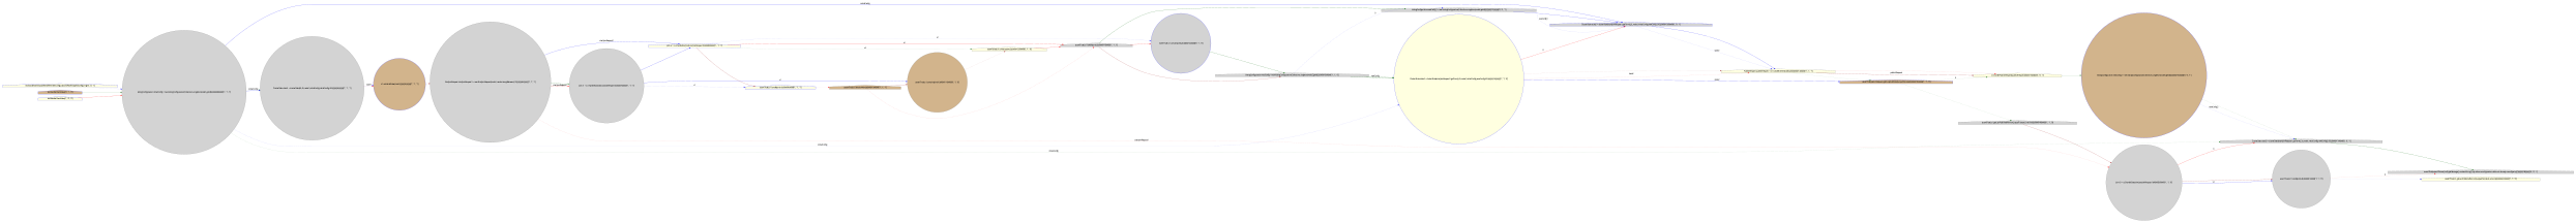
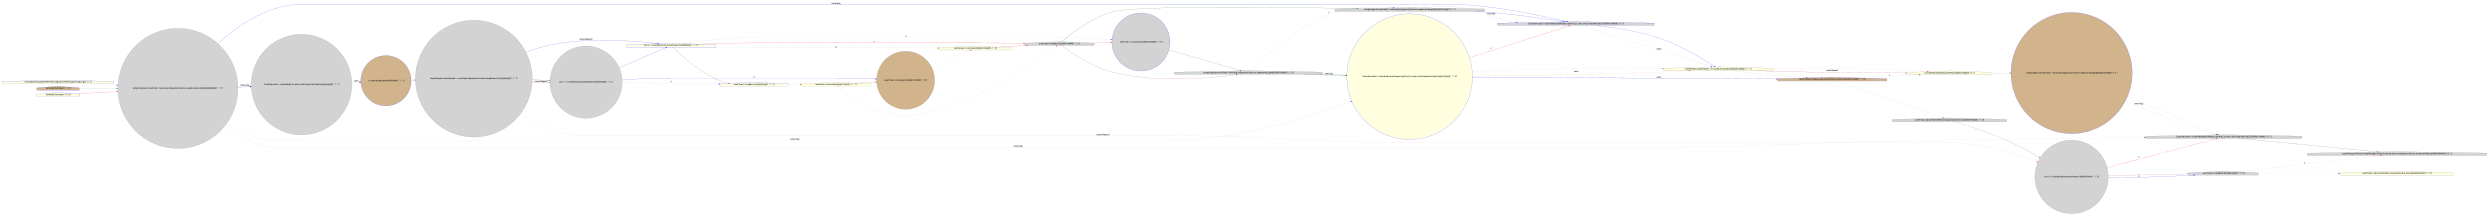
  digraph {
    fontname="Open Sans"
    rankdir=LR
    node [color=gray40 fillcolor=lightgrey fontname="Open Sans" shape=house style=filled]
    edge [color=blue fontname="Open Sans" style=solid]
    n1 [label="ClusterState state1 = clusterState(0L,0L,node1,initialConfig,initialConfig,42L)@@@4@@@['1', '1', '1']" shape=circle]
    n2 [color=blue fillcolor=tan label="cs1.setInitialState(state1)@@@5@@@['1', '1', '1']" shape=circle]
    n3 [label="StartJoinRequest startJoinRequest1 = new StartJoinRequest(node1,randomLongBetween(1,5))@@@6@@@['1', '1', '1']" shape=circle]
    n4 [fillcolor=lightyellow label="assertFalse(cs1.containsJoin(v2))@@@12@@@['0', '1', '0']"]
    n5 [label="assertTrue(cs1.handleJoin(v2))@@@11@@@['1', '1', '1']"]
    n6 [label="VotingConfiguration newConfig = new VotingConfiguration(Collections.singleton(node2.getId()))@@@15@@@['1', '1', '0']"]
    n7 [label="VotingConfiguration newConfig1 = new VotingConfiguration(Collections.singleton(node2.getId()))@@@12@@@['0', '0', '1']"]
    n8 [color=blue label="assertTrue(cs1.containsJoin(v2))@@@14@@@['0', '1', '0']" shape=circle]
    n9 [color=blue fillcolor=tan label="VotingConfiguration newConfig2 = new VotingConfiguration(Collections.singleton(node3.getId()))@@@16@@@['0', '0', '1']" shape=circle]
    n10 [label="ClusterState state3 = clusterState(startJoinRequest1.getTerm(),3L,node1,initialConfig,newConfig2,42L)@@@17@@@['0', '0', '1']"]
    n11 [label="assertThat(expectThrows(,null).getMessage(),containsString(\"only allow reconfiguration while not already reconfiguring\"))@@@18@@@['0', '0', '1']"]
    n12 [label="Join v1 = cs1.handleStartJoin(startJoinRequest1)@@@7@@@['1', '1', '1']" shape=circle]
    n13 [color=blue fillcolor=lightyellow label="Join v2 = cs2.handleStartJoin(startJoinRequest1)@@@8@@@['1', '1', '1']"]
    n14 [label="Join v3 = cs3.handleStartJoin(startJoinRequest1)@@@20@@@['1', '1', '0']" shape=circle]
    n15 [color=blue fillcolor=tan label="assertThat(publishRequest.getAcceptedState(),equalTo(state2))@@@18@@@['1', '1', '0']"]
    n16 [fillcolor=lightyellow label="cs1.handlePublishRequest(publishRequest)@@@15@@@['0', '0', '1']"]
    n17 [label="assertThat(cs1.getLastPublishedVersion(),equalTo(state2.version()))@@@19@@@['1', '1', '0']"]
    n18 [color=blue fillcolor=lightyellow label="ClusterState state2 = clusterState(startJoinRequest1.getTerm(),2L,node1,initialConfig,newConfig,42L)@@@16@@@['1', '1', '0']" shape=circle]
    n19 [fillcolor=lightyellow label="PublishRequest publishRequest = cs1.handleClientValue(state2)@@@14@@@['1', '1', '1']"]
    n20 [color=blue label="ClusterState state2 = clusterState(startJoinRequest1.getTerm(),2L,node1,initialConfig,newConfig1,42L)@@@13@@@['0', '0', '1']"]
    n21 [fillcolor=tan label="assertTrue(cs1.containsJoin(v1))@@@11@@@['0', '1', '0']" shape=circle]
    n22 [color=blue fillcolor=lightyellow label="assertTrue(cs1.handleJoin(v1))@@@9@@@['1', '1', '1']"]
-   n23 [fillcolor=tan label="assertTrue(cs1.electionWon())@@@10@@@['1', '1', '1']"]
-   n24 [label="assertTrue(cs1.handleJoin(v3))@@@21@@@['1', '1', '0']" shape=circle]
+   n23 [fillcolor=lightyellow label="assertTrue(cs1.electionWon())@@@10@@@['1', '1', '1']"]
+   n24 [label="assertTrue(cs1.handleJoin(v3))@@@21@@@['1', '1', '0']"]
    n25 [fillcolor=lightyellow label="assertThat(cs1.getLastPublishedVersion(),equalTo(state2.version()))@@@22@@@['1', '1', '0']"]
    n26 [label="VotingConfiguration initialConfig = new VotingConfiguration(Collections.singleton(node1.getId()))@@@3@@@['1', '1', '1']" shape=circle]
    n27 [color=blue fillcolor=lightyellow label="testHandleClientValueWithDifferentReconfigurationWhileAlreadyReconfiguring['0', '0', '1']"]
    n28 [color=blue fillcolor=tan label="testHandleClientValue['0', '1', '0']"]
    n29 [color=blue fillcolor=lightyellow label="testHandleClientValue['1', '0', '0']"]
    n1 -> n2 [label=state1 style=dotted]
    n1 -> n2 [color=red style=dotted]
    n2 -> n3 [color=brown style=dotted]
    n3 -> n12 [color=darkgreen]
    n3 -> n12 [color=red label=startJoinRequest1]
    n3 -> n13 [label=startJoinRequest1]
    n3 -> n14 [color=red label=startJoinRequest1 style=dotted]
    n4 -> n5 [color=red]
    n5 -> n6 [color=brown]
    n5 -> n7 [color=darkgreen]
    n5 -> n8 [color=red]
    n6 -> n7 [label=0 style=dotted]
    n6 -> n18 [color=darkgreen]
    n6 -> n18 [color=darkgreen label=newConfig]
    n7 -> n20 [label=newConfig1 style=dotted]
    n7 -> n20
    n8 -> n6 [color=darkgreen]
    n9 -> n10 [color=darkgreen style=dotted]
    n9 -> n10 [label=newConfig2 style=dotted]
    n10 -> n11 [color=darkgreen]
    n12 -> n13
    n12 -> n21 [label=v1]
    n12 -> n22 [label=v1 style=dotted]
    n13 -> n4 [color=darkgreen label=v2 style=dotted]
    n13 -> n5 [color=red label=v2]
    n13 -> n8 [label=v2 style=dotted]
    n13 -> n22 [color=brown]
    n14 -> n10 [color=red label=0]
    n14 -> n24 [color=brown]
    n14 -> n24 [label=v3]
    n15 -> n16 [color=darkgreen label=0 style=dotted]
    n15 -> n17 [color=darkgreen style=dotted]
    n16 -> n9 [color=darkgreen]
    n17 -> n14 [color=brown]
    n18 -> n15 [label=state2]
    n18 -> n19 [color=red label=state2 style=dotted]
    n18 -> n19 [color=brown style=dotted]
    n18 -> n20 [color=red label=0]
    n19 -> n15 [color=darkgreen style=dotted]
    n19 -> n16 [color=brown label=publishRequest]
    n19 -> n16 [color=red style=dotted]
    n20 -> n19
    n20 -> n19 [label=state2 style=dotted]
    n21 -> n4 [color=brown style=dotted]
    n22 -> n23 [color=red style=dotted]
    n23 -> n5 [color=red style=dotted]
    n23 -> n21 [color=brown]
    n24 -> n11 [color=red label=0 style=dotted]
    n24 -> n25 [style=dotted]
    n26 -> n1 [color=darkgreen label=initialConfig style=dotted]
    n26 -> n1
    n26 -> n10 [color=darkgreen label=initialConfig style=dotted]
    n26 -> n18 [label=initialConfig style=dotted]
    n26 -> n20 [label=initialConfig]
    n27 -> n26 [style=dotted]
    n28 -> n26 [color=darkgreen]
    n29 -> n26 [color=red]
  }
